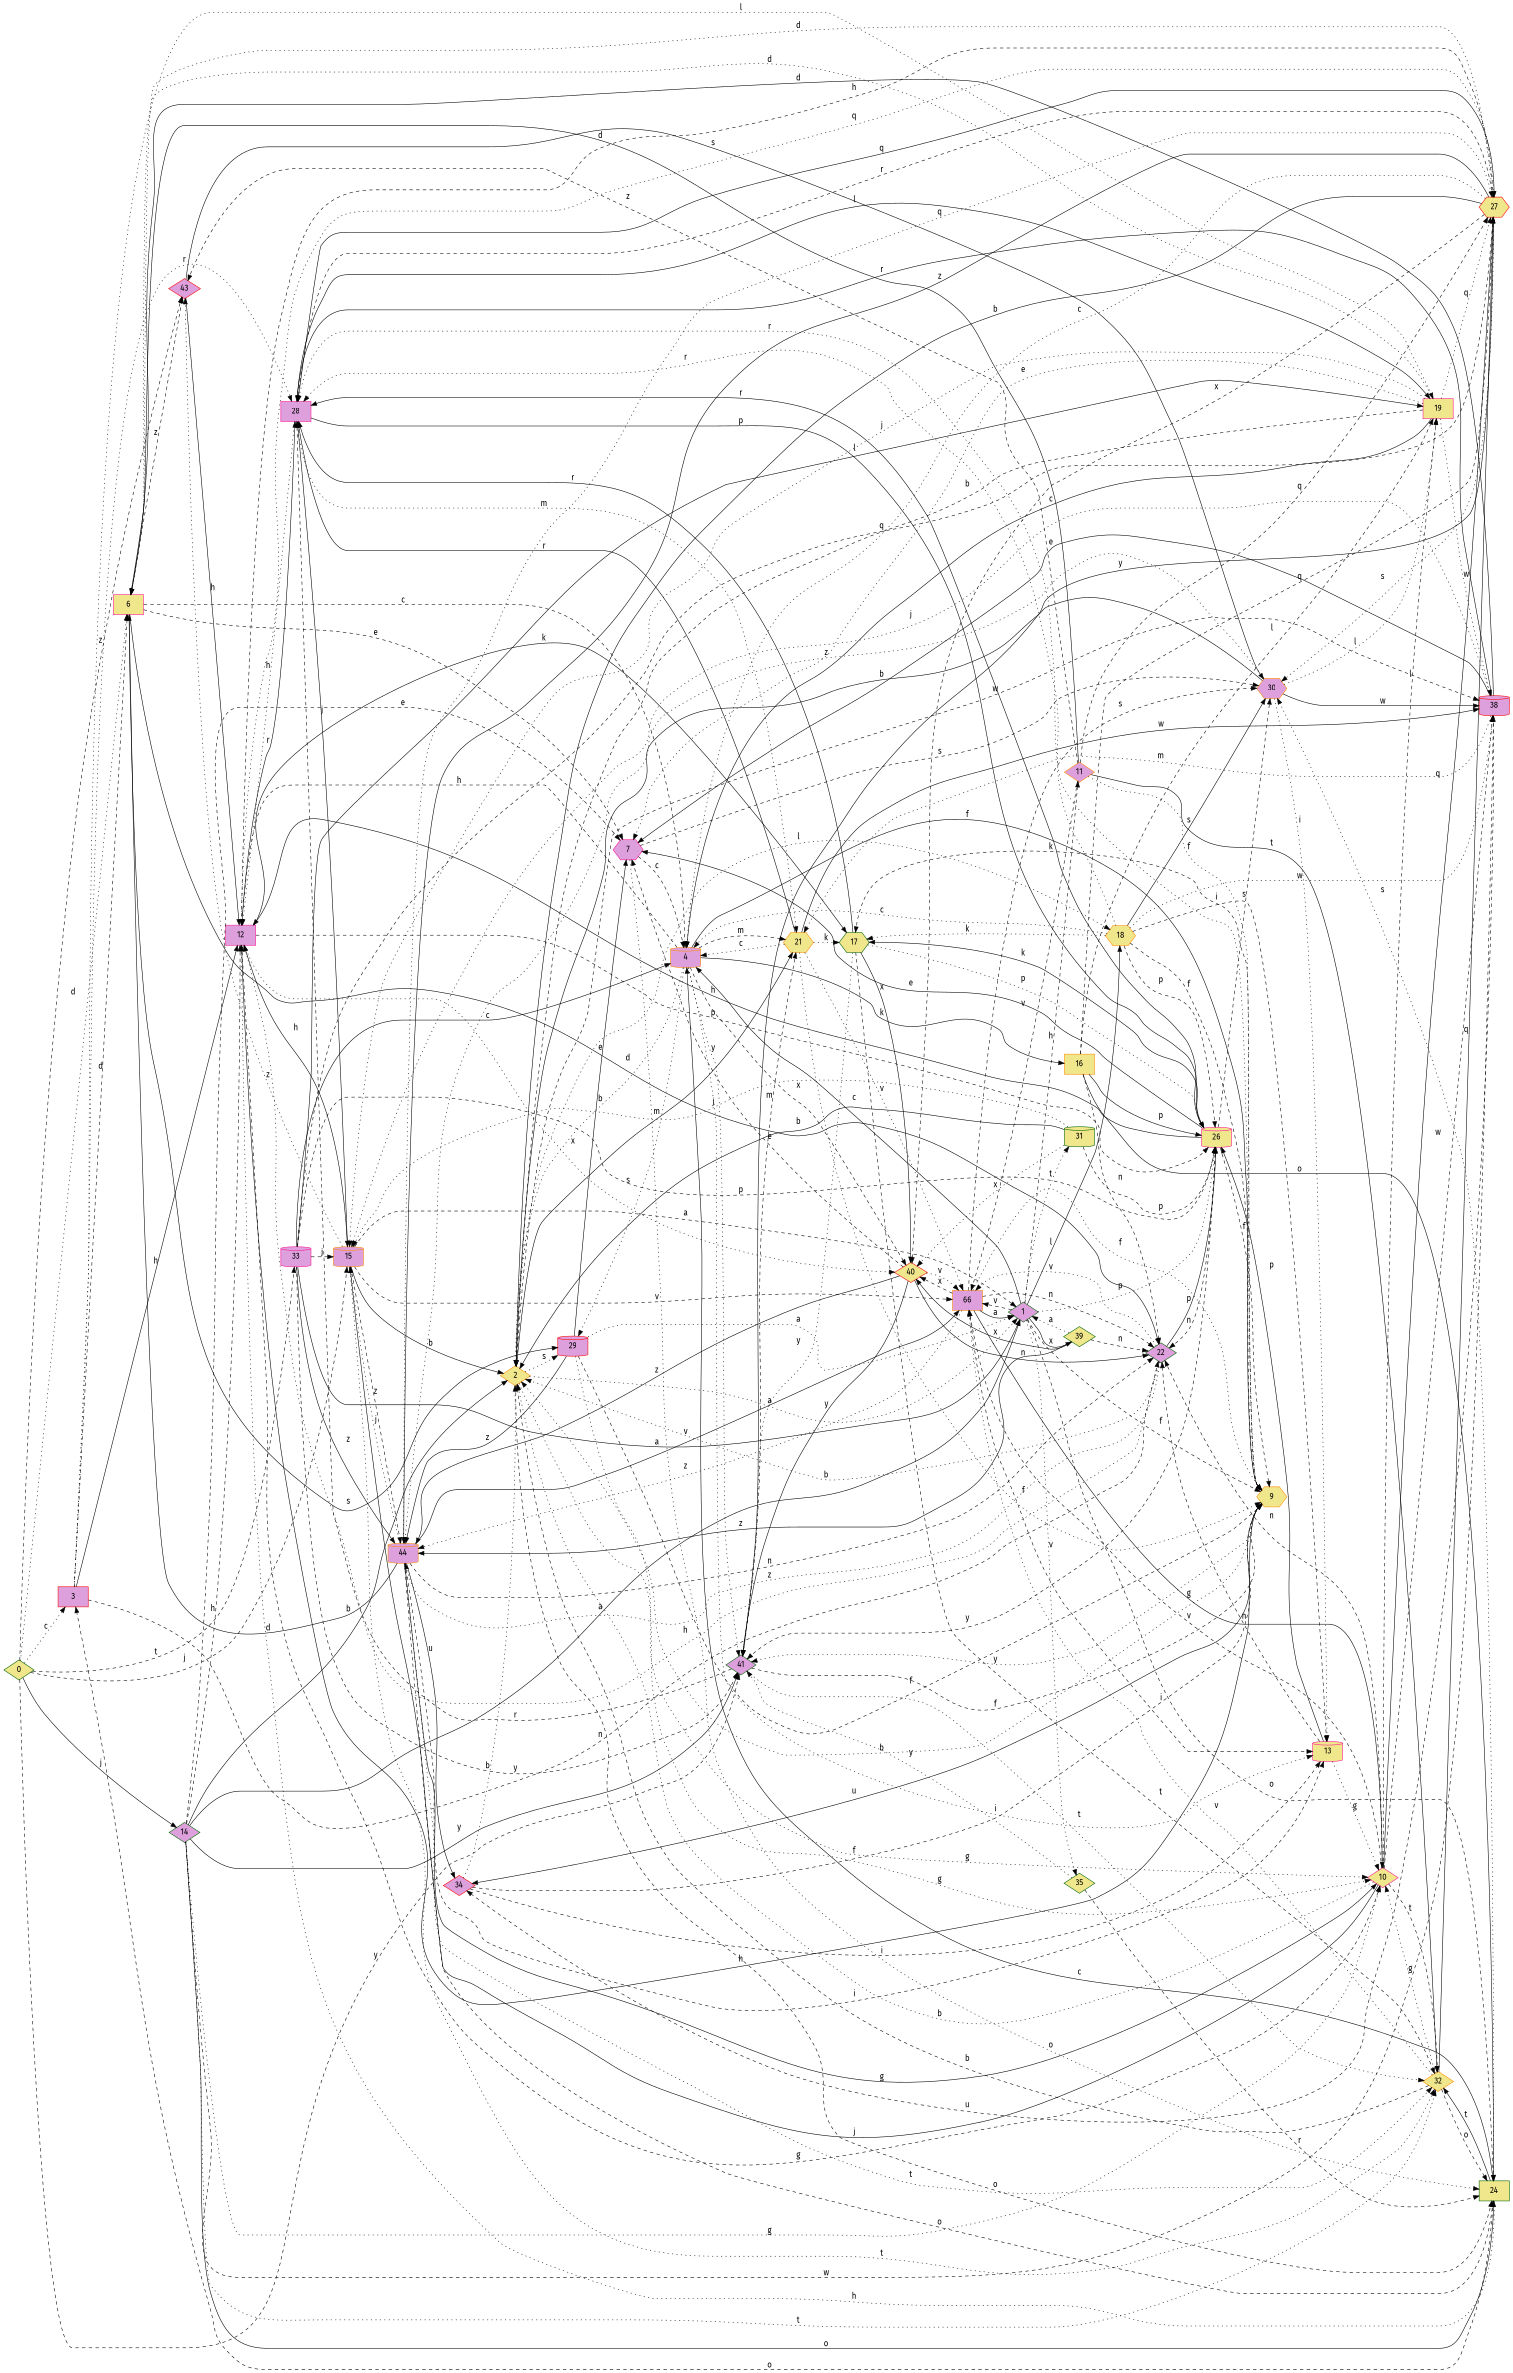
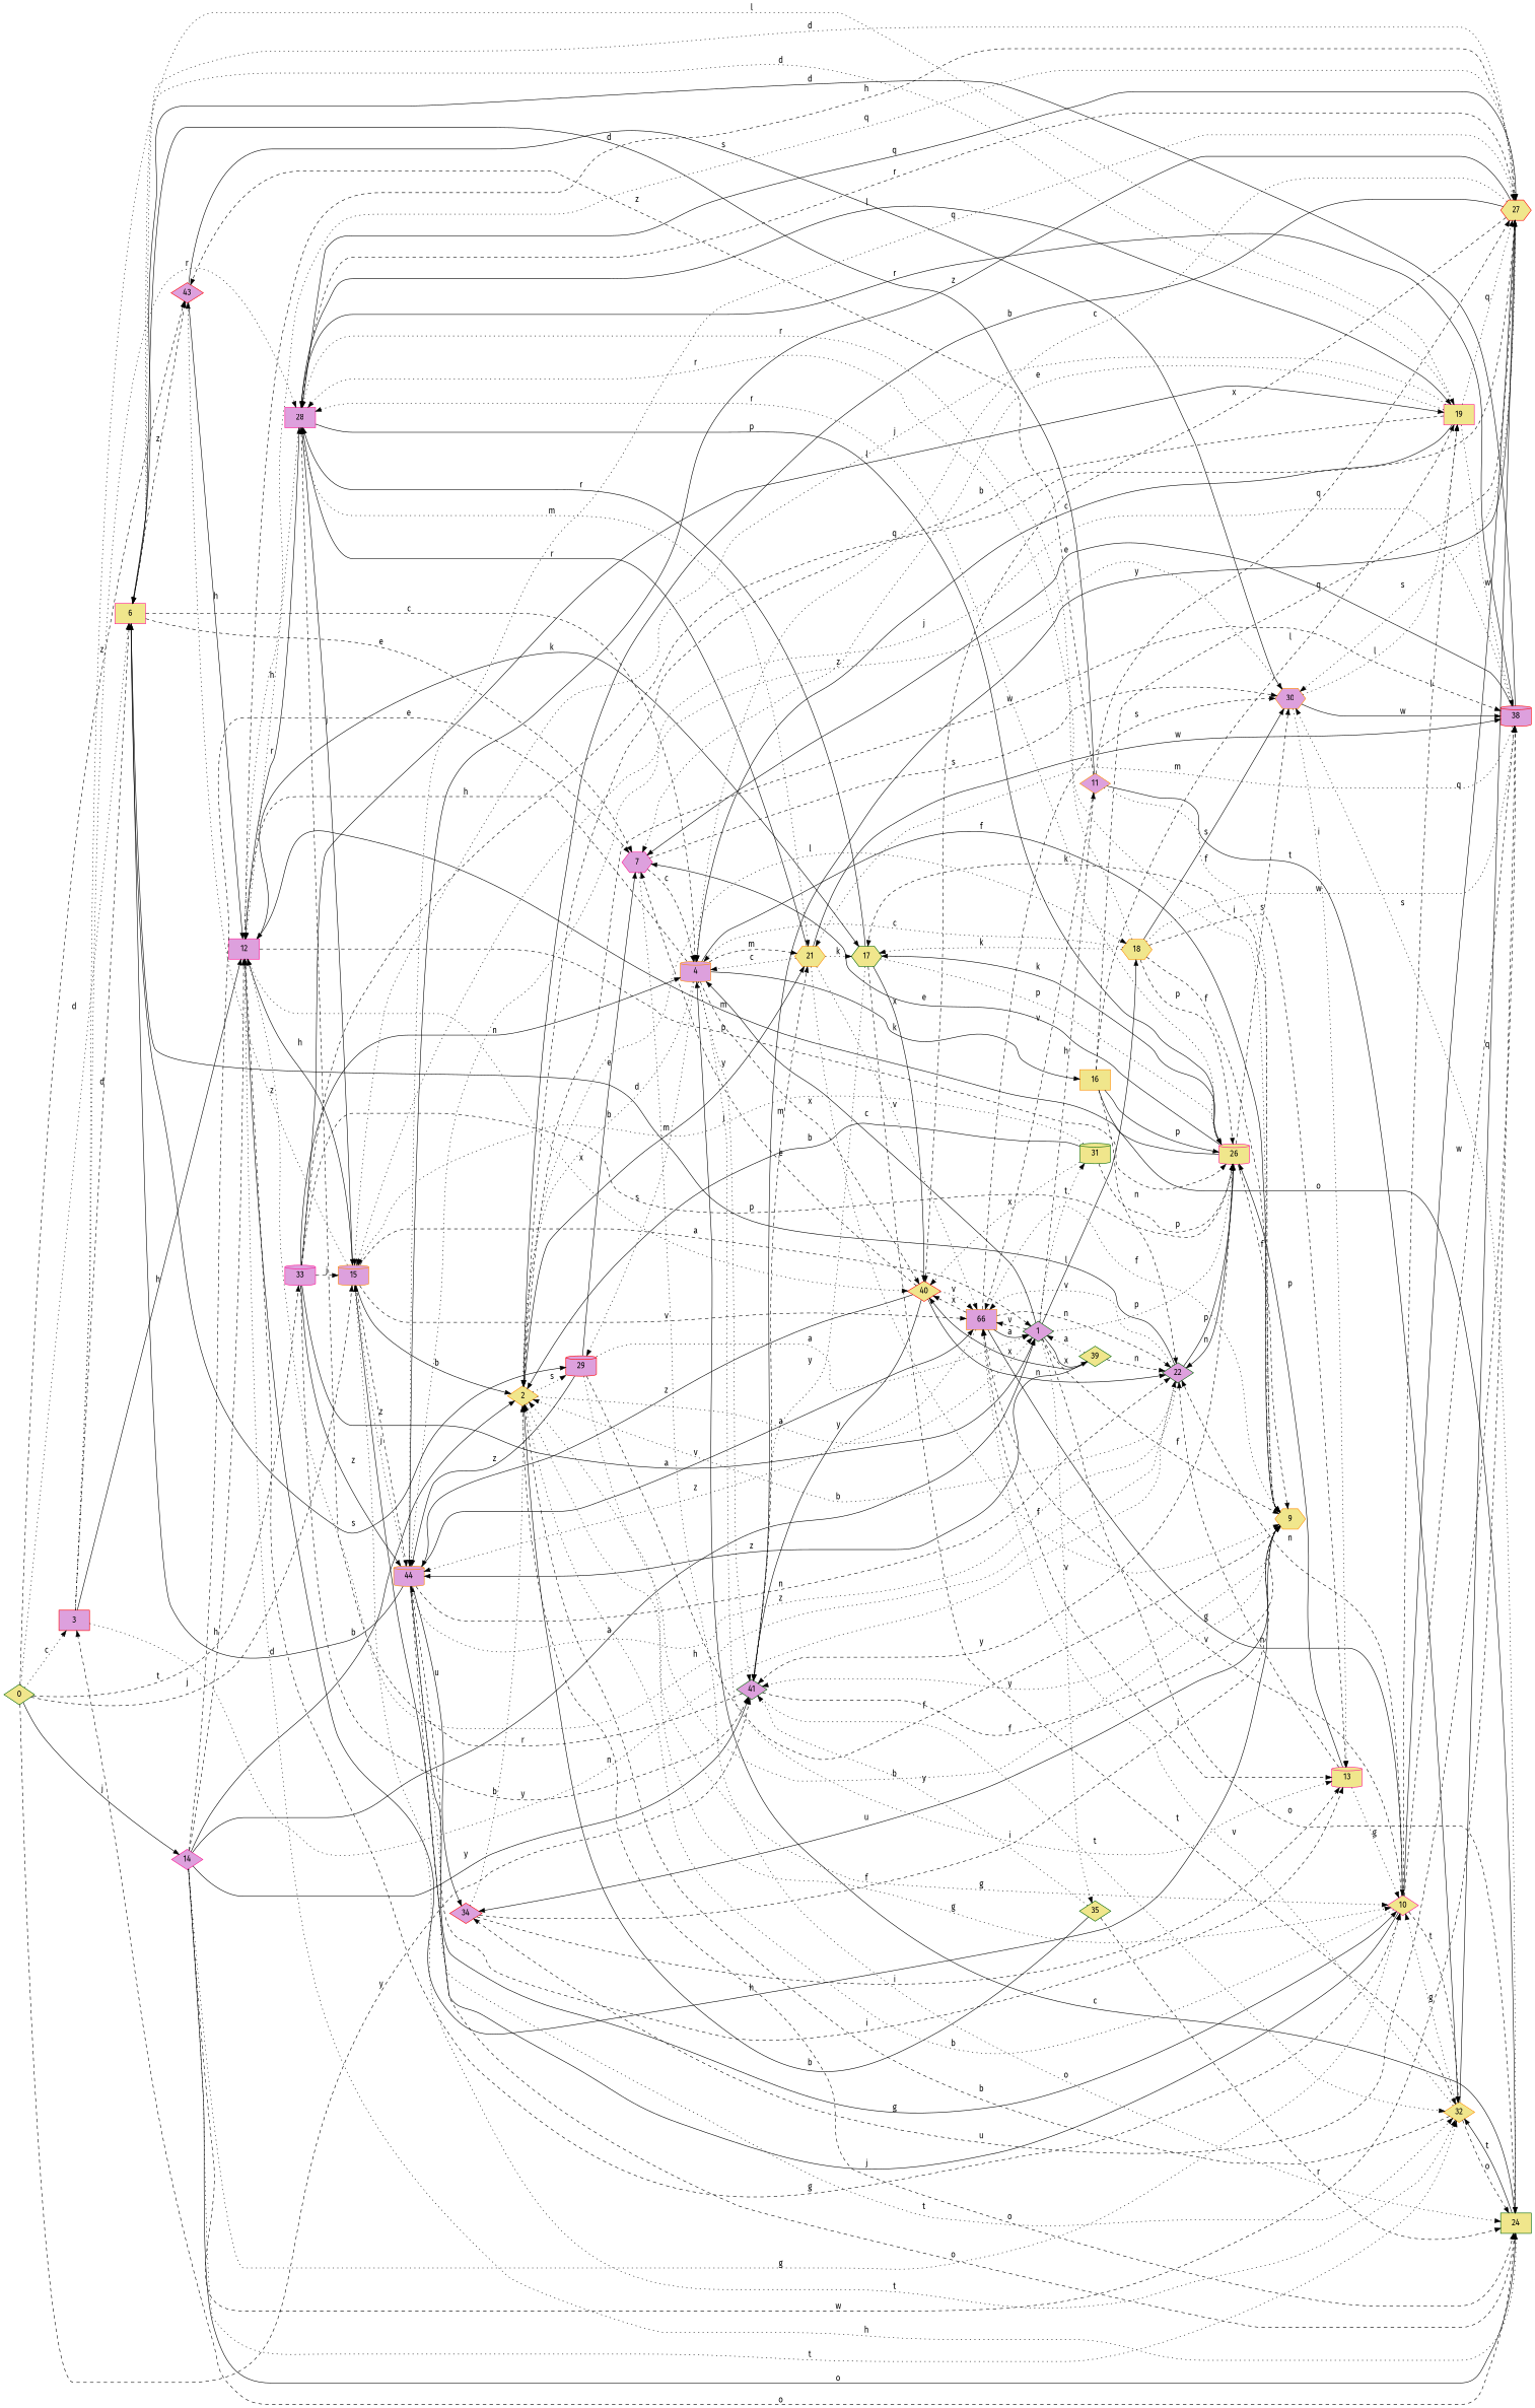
  strict digraph {
    fontname="Fira Sans"
    rankdir=LR
    node [color=darkorange fillcolor=khaki fontname="Fira Sans" shape=diamond style=filled]
    edge [fontname="Fira Sans" style=dotted]
    0 [color=darkgreen]
    3 [color=red fillcolor=plum shape=box]
    6 [color=deeppink shape=box]
-   14 [color=darkgreen fillcolor=plum]
+   14 [color=deeppink fillcolor=plum]
    15 [fillcolor=plum shape=cylinder]
    33 [color=deeppink fillcolor=plum shape=cylinder]
    41 [color=darkgreen fillcolor=plum]
    43 [color=red fillcolor=plum]
    12 [color=deeppink fillcolor=plum shape=box]
    19 [color=deeppink shape=box]
    22 [color=darkgreen fillcolor=plum]
    28 [color=deeppink fillcolor=plum shape=box]
    4 [fillcolor=plum shape=cylinder]
    29 [color=red fillcolor=plum shape=cylinder]
    7 [color=deeppink fillcolor=plum shape=hexagon]
    1 [color=darkgreen fillcolor=plum]
    24 [color=darkgreen shape=box]
    2
    10 [color=deeppink]
    38 [color=red fillcolor=plum shape=cylinder]
    32
    n22 [fillcolor=plum label=66 shape=box]
    44 [fillcolor=plum shape=cylinder]
    26 [color=deeppink shape=cylinder]
    27 [color=red shape=hexagon]
    9 [shape=hexagon]
    21 [shape=hexagon]
    30 [fillcolor=plum shape=hexagon]
    11 [fillcolor=plum]
    18 [shape=hexagon]
    31 [color=darkgreen shape=cylinder]
    35 [color=darkgreen]
    39 [color=darkgreen]
    13 [color=deeppink shape=cylinder]
    16 [shape=box]
    40 [color=red]
    17 [color=darkgreen shape=hexagon]
    34 [color=red fillcolor=plum]
    0 -> 3 [label=c]
    0 -> 6 [label=d]
    0 -> 14 [label=j style=solid]
    0 -> 15 [label=j style=dashed]
    0 -> 33 [label=t style=dashed]
    0 -> 41 [label=y style=dashed]
    0 -> 43 [label=z style=dashed]
    3 -> 6 [label=d style=dashed]
    3 -> 12 [label=h style=solid]
    3 -> 19 [label=l]
-   3 -> 22 [label=n style=dashed]
+   3 -> 22 [label=n]
    3 -> 28 [label=r]
    6 -> 43 [label=z style=dashed]
    6 -> 4 [label=c style=dashed]
    6 -> 29 [label=s style=solid]
    6 -> 7 [label=e style=dashed]
    14 -> 41 [label=y style=solid]
    14 -> 12 [label=h style=dashed]
    14 -> 7 [label=e style=dashed]
    14 -> 1 [label=a style=solid]
    14 -> 24 [label=o style=solid]
    14 -> 2 [label=b style=solid]
    14 -> 10 [label=g]
    14 -> 38 [label=w style=dashed]
    14 -> 32 [label=t]
    15 -> 43 [label=z]
    15 -> 12 [label=h style=solid]
    15 -> 1 [label=a style=dashed]
    15 -> 2 [label=b style=solid]
    15 -> 32 [label=t]
    15 -> n22 [label=v style=dashed]
    15 -> 44 [label=z style=dashed]
    33 -> 15 [label=j style=dashed]
    33 -> 41 [label=y style=dashed]
    33 -> 19 [label=l style=solid]
-   33 -> 4 [label=c style=solid]
+   33 -> 4 [label=n style=solid]
    33 -> 1 [label=a style=solid]
    33 -> 44 [label=z style=solid]
    33 -> 26 [label=p style=dashed]
    33 -> 27 [label=q style=dashed]
    41 -> 28 [label=r style=dashed]
    41 -> 32 [label=t]
    41 -> 9 [label=f style=dashed]
    41 -> 21 [label=m style=dashed]
    43 -> 12 [label=h style=solid]
    43 -> 30 [label=s style=solid]
    12 -> 28 [label=r style=solid]
    12 -> 10 [label=g style=dashed]
    12 -> 26 [label=p style=dashed]
    12 -> 27 [label=q]
    12 -> 40 [label=x]
    12 -> 17 [label=k style=solid]
    19 -> 6 [label=d]
    19 -> 15 [label=j]
    19 -> 4 [label=c style=solid]
    19 -> 7 [label=e]
    19 -> 2 [label=b style=dashed]
    19 -> 38 [label=w]
    19 -> 27 [label=q]
-   6 -> 22 [label=d style=solid]
+   22 -> 6 [label=d style=solid]
    22 -> 12 [label=h]
    22 -> 2 [label=b]
    22 -> n22 [label=v]
    22 -> 44 [label=z]
    22 -> 26 [label=p style=solid]
    28 -> 15 [label=j style=solid]
    28 -> 12 [label=h]
    28 -> 19 [label=l style=solid]
    28 -> 26 [label=p style=solid]
    28 -> 27 [label=q style=solid]
    28 -> 21 [label=m]
    4 -> 41 [label=y]
    4 -> 12 [label=h style=dashed]
    4 -> 29 [label=s]
    4 -> 2 [label=b]
    4 -> 9 [label=f style=solid]
    4 -> 21 [label=m style=dashed]
    4 -> 13 [label=i]
    4 -> 16 [label=k style=solid]
    4 -> 40 [label=x style=dashed]
    29 -> 7 [label=e style=solid]
    29 -> 1 [label=a]
    29 -> 10 [label=g]
    29 -> 44 [label=z style=solid]
    29 -> 9 [label=f style=dashed]
    7 -> 4 [label=c style=dashed]
    7 -> 24 [label=o]
    7 -> 30 [label=s style=dashed]
    1 -> 4 [label=c style=solid]
    1 -> 24 [label=o style=dashed]
    1 -> n22 [label=v style=dashed]
    1 -> 26 [label=p]
    1 -> 9 [label=f style=dashed]
    1 -> 11 [label=h style=dashed]
    1 -> 18 [label=l style=solid]
    1 -> 31 [label=t]
    1 -> 35 [label=v]
    1 -> 39 [label=x style=solid]
    24 -> 3 [label=o style=dashed]
    24 -> 12 [label=h]
    24 -> 4 [label=c style=solid]
    24 -> 32 [label=t style=solid]
    24 -> 30 [label=s]
    2 -> 29 [label=s]
    2 -> 1 [label=a]
    2 -> 24 [label=o style=dashed]
    2 -> 10 [label=g]
    2 -> 38 [label=w style=dashed]
    2 -> 21 [label=m style=solid]
    2 -> 18 [label=l]
    10 -> 15 [label=j style=solid]
    10 -> 19 [label=l style=dashed]
    10 -> 22 [label=n style=dashed]
    10 -> 2 [label=b]
    10 -> 38 [label=w style=dashed]
    10 -> 32 [label=t style=dashed]
    10 -> n22 [label=v style=dashed]
    10 -> 27 [label=q style=solid]
    38 -> 6 [label=d style=solid]
    38 -> 15 [label=j]
    38 -> 28 [label=r style=solid]
    38 -> 7 [label=e style=solid]
    38 -> 21 [label=m]
    38 -> 34 [label=u style=dashed]
    32 -> 24 [label=o style=dashed]
    32 -> 2 [label=b style=dashed]
    32 -> 10 [label=g]
    32 -> n22 [label=v]
    32 -> 27 [label=q style=solid]
    n22 -> 22 [label=n style=dashed]
    n22 -> 1 [label=a style=solid]
    n22 -> 10 [label=g style=solid]
    n22 -> 44 [label=z]
    n22 -> 9 [label=f]
    n22 -> 30 [label=s style=dashed]
    n22 -> 13 [label=i style=dashed]
    n22 -> 40 [label=x style=dashed]
    44 -> 6 [label=d style=solid]
    44 -> 15 [label=j]
    44 -> 22 [label=n style=dashed]
    44 -> 24 [label=o style=dashed]
    44 -> 10 [label=g style=solid]
    44 -> 32 [label=t]
    44 -> n22 [label=v style=solid]
    44 -> 27 [label=q]
    44 -> 13 [label=i style=dashed]
    44 -> 34 [label=u style=solid]
    26 -> 41 [label=y style=dashed]
-   26 -> 12 [label=h style=solid]
-   26 -> 22 [label=n style=dashed]
-   26 -> 28 [label=r style=solid]
+   26 -> 12 [label=m style=solid]
+   26 -> 22 [label=n style=solid]
+   26 -> 28 [label=r]
    26 -> 7 [label=e style=solid]
    26 -> 9 [label=f style=dashed]
    26 -> 30 [label=s style=dashed]
    26 -> 17 [label=k style=solid]
    27 -> 6 [label=d]
    27 -> 41 [label=y style=solid]
    27 -> 12 [label=h style=dashed]
    27 -> 28 [label=r style=dashed]
    27 -> 4 [label=c]
    27 -> 2 [label=b style=solid]
    27 -> 44 [label=z style=solid]
    27 -> 30 [label=s]
    27 -> 40 [label=x style=dashed]
    9 -> 41 [label=y]
    9 -> 12 [label=h style=solid]
    9 -> 28 [label=r]
    9 -> 2 [label=b]
    9 -> 17 [label=k style=dashed]
    9 -> 34 [label=u style=solid]
    21 -> 28 [label=r style=solid]
    21 -> 4 [label=c]
    21 -> 38 [label=w style=solid]
    21 -> n22 [label=v]
    21 -> 9 [label=f]
    21 -> 17 [label=k]
    30 -> 19 [label=l]
    30 -> 38 [label=w style=solid]
    30 -> 44 [label=z]
    30 -> 13 [label=i]
    11 -> 6 [label=d style=solid]
    11 -> 43 [label=z style=dashed]
    11 -> 32 [label=t style=solid]
    11 -> n22 [label=v style=dashed]
    11 -> 27 [label=q style=dashed]
    11 -> 9 [label=f]
    18 -> 28 [label=r]
    18 -> 4 [label=c]
    18 -> 38 [label=w]
    18 -> 26 [label=p style=dashed]
    18 -> 9 [label=f style=dashed]
    18 -> 30 [label=s style=solid]
    18 -> 13 [label=i style=dashed]
    18 -> 17 [label=k]
    31 -> 15 [label=j]
    31 -> 2 [label=b style=solid]
    31 -> 26 [label=p style=dashed]
    31 -> 40 [label=x]
    35 -> 41 [label=y]
    35 -> 24 [label=r style=dashed]
-   30 -> 2 [label=b style=solid]
+   35 -> 2 [label=b style=solid]
    39 -> 22 [label=n style=dashed]
    39 -> 1 [label=a]
    39 -> 44 [label=z style=solid]
    39 -> 40 [label=x style=solid]
    13 -> 22 [label=n style=dashed]
    13 -> 10 [label=g]
    13 -> 26 [label=p style=solid]
    16 -> 19 [label=l style=dashed]
    16 -> 22 [label=n style=dashed]
    16 -> 24 [label=o style=solid]
    16 -> 26 [label=p style=solid]
    16 -> 27 [label=q style=dashed]
    40 -> 41 [label=y style=solid]
    40 -> 22 [label=n style=solid]
    40 -> 7 [label=e style=dashed]
    40 -> n22 [label=v]
    40 -> 44 [label=z style=solid]
    17 -> 41 [label=y]
    17 -> 28 [label=r style=solid]
    17 -> 32 [label=t style=dashed]
    17 -> 26 [label=p]
    17 -> 40 [label=x style=solid]
    34 -> 2 [label=b]
    34 -> 9 [label=f style=dashed]
    34 -> 13 [label=i style=dashed]
  }
